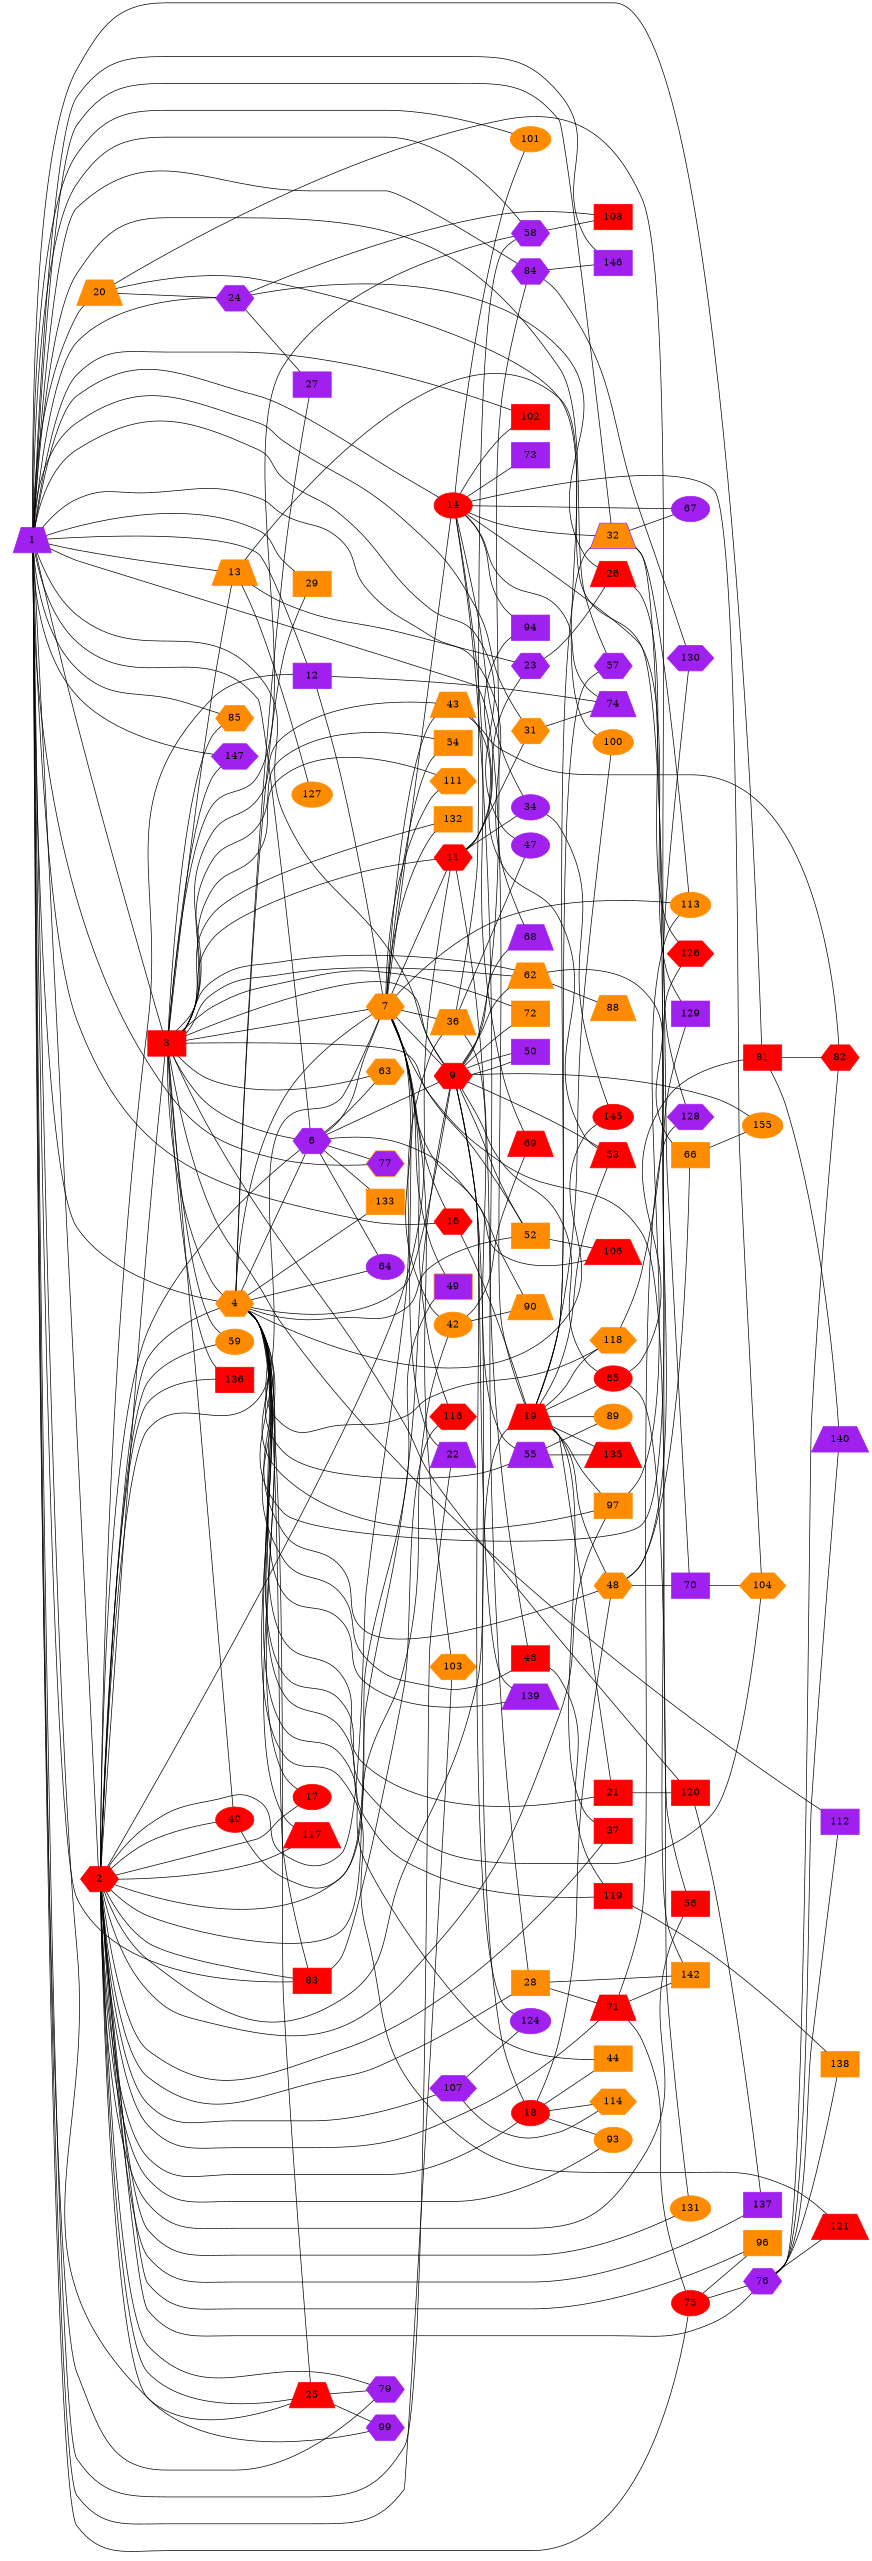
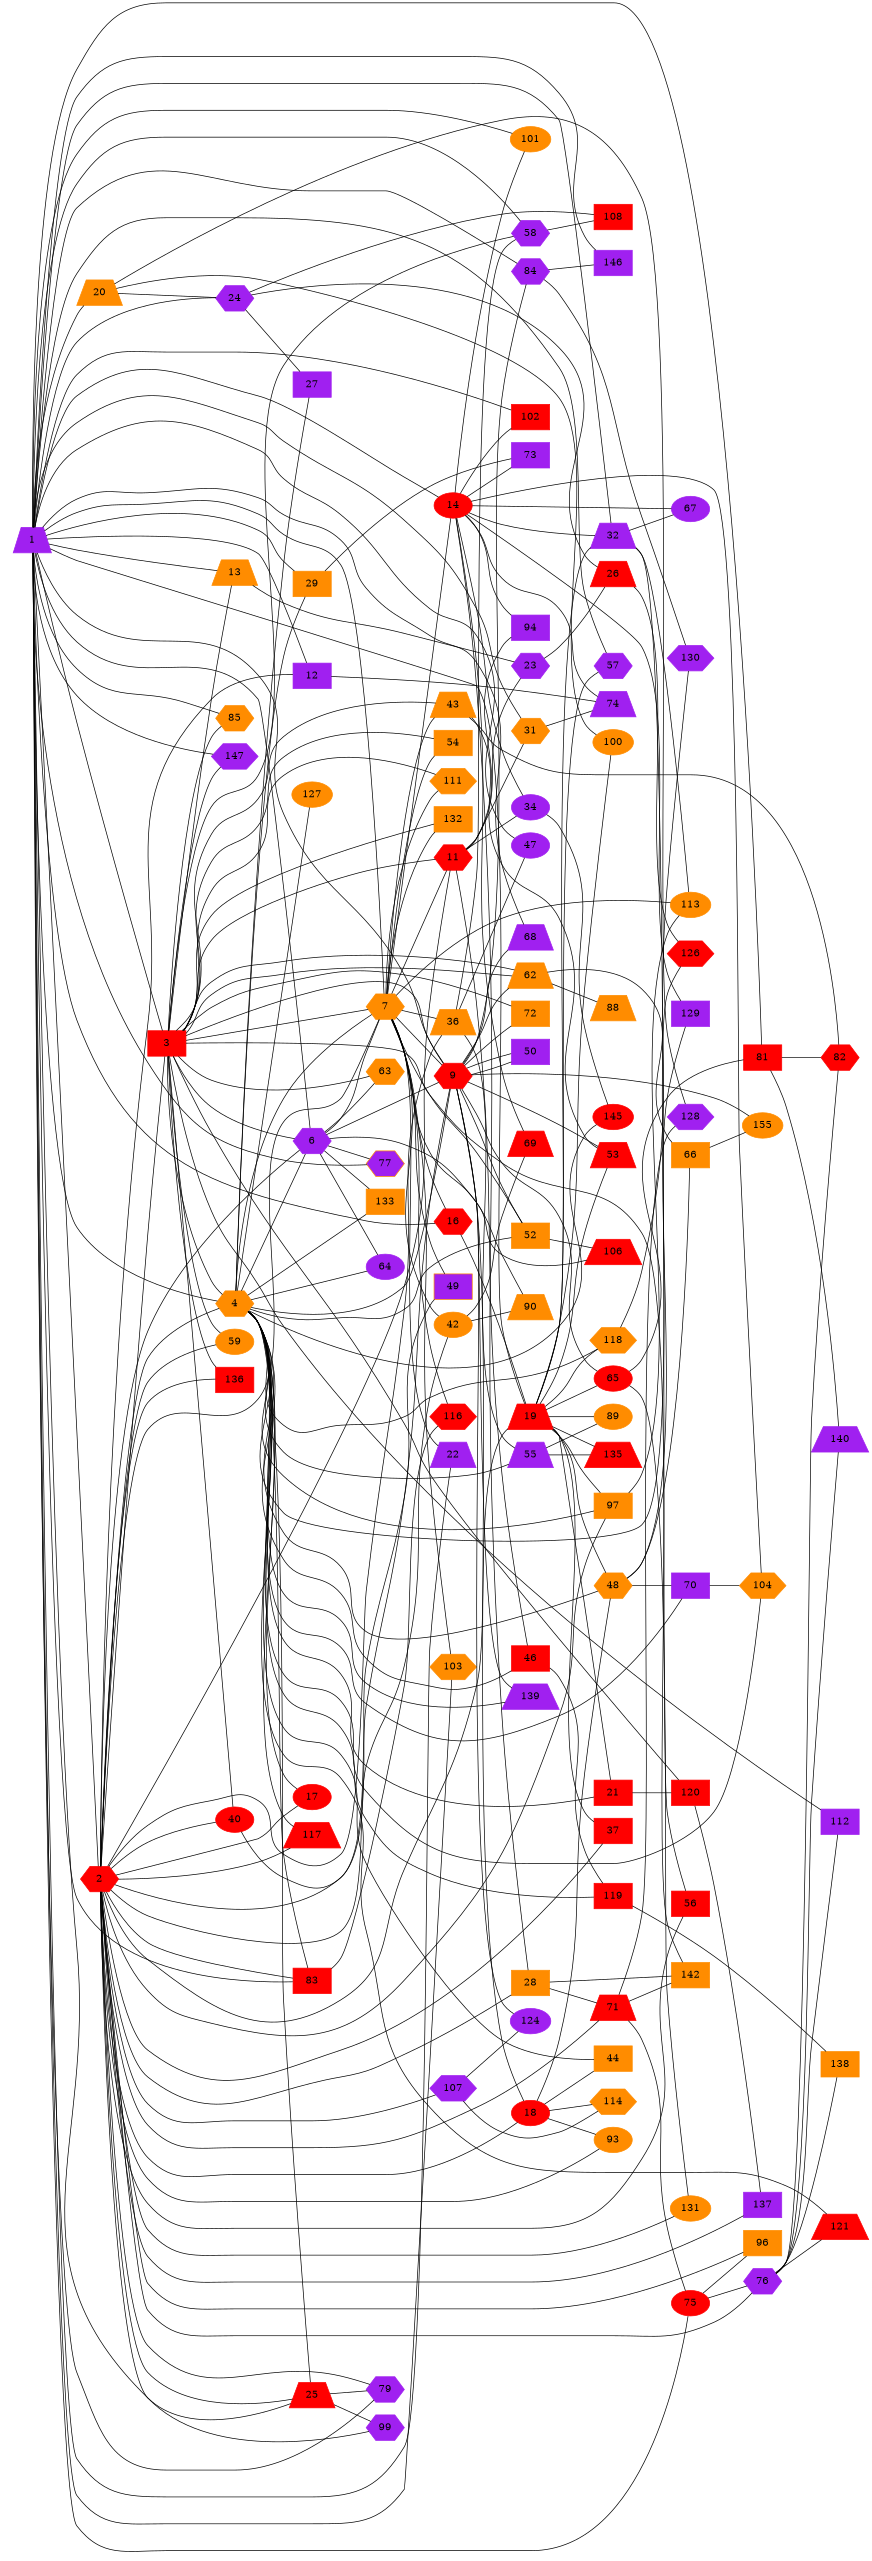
  graph {
    rankdir=LR
    node [color=darkorange shape=box style=filled]
    1 [color=purple shape=trapezium super="+15"]
    2 [color=red shape=hexagon super="+8"]
    3 [color=red super="+38"]
    4 [shape=hexagon super="+5"]
    6 [color=purple shape=hexagon super="+35"]
    7 [shape=hexagon super="+10"]
    9 [color=red shape=hexagon super="+30"]
    12 [color=purple]
    13 [shape=trapezium]
    14 [color=red shape=ellipse super="+144"]
    16 [color=red shape=hexagon super="+61"]
    19 [color=red shape=trapezium super="+41"]
    20 [shape=trapezium super="+33"]
    22 [color=purple shape=trapezium]
    24 [color=purple shape=hexagon]
    25 [color=red shape=trapezium super="+39"]
    29
    31 [shape=hexagon]
-   32 [color=purple shape=trapezium super="+51" fillcolor=darkorange]
+   32 [color=purple shape=trapezium super="+51"]
    47 [color=purple shape=ellipse]
    57 [color=purple shape=hexagon]
    58 [color=purple shape=hexagon super="+98"]
    68 [color=purple shape=trapezium]
    75 [color=red shape=ellipse]
    77 [fillcolor=purple shape=hexagon]
    79 [color=purple shape=hexagon super="+115"]
    81 [color=red]
    83 [color=red super="+123"]
    84 [color=purple shape=hexagon]
    85 [shape=hexagon]
    101 [shape=ellipse]
    102 [color=red]
    103 [shape=hexagon]
    146 [color=purple]
    147 [color=purple shape=hexagon]
    11 [color=red shape=hexagon super="+122"]
    17 [color=red shape=ellipse]
    18 [color=red shape=ellipse super="+92"]
    28
    36 [shape=trapezium super="+125"]
    37 [color=red super="+95"]
    40 [color=red shape=ellipse]
    42 [shape=ellipse super="+45"]
    56 [color=red]
    59 [shape=ellipse]
    71 [color=red shape=trapezium super="+143"]
    76 [color=purple shape=hexagon]
    93 [shape=ellipse]
    96
    97 [super="+141"]
    99 [color=purple shape=hexagon]
    107 [color=purple shape=hexagon]
    117 [color=red shape=trapezium]
    131 [shape=ellipse]
    136 [color=red]
    137 [color=purple]
    43 [shape=trapezium]
    54
    62 [shape=trapezium super="+109"]
    63 [shape=hexagon]
    72
    111 [shape=hexagon]
    112 [color=purple]
    120 [color=red]
    132
    142
    21 [color=red super="+91"]
    27 [color=purple]
    44
    46 [color=red]
    48 [shape=hexagon super="+110"]
    52 [super="+86"]
    55 [color=purple shape=trapezium]
    64 [color=purple shape=ellipse]
    70 [color=purple super="+80"]
    104 [shape=hexagon]
    118 [shape=hexagon]
    119 [color=red]
    121 [color=red shape=trapezium]
    126 [color=red shape=hexagon]
    127 [shape=ellipse]
    133
    139 [color=purple shape=trapezium]
    145 [color=red shape=ellipse]
    106 [color=red shape=trapezium]
    49 [fillcolor=purple]
    90 [shape=trapezium]
    113 [shape=ellipse]
    116 [color=red shape=hexagon]
    50 [color=purple]
    53 [color=red shape=trapezium super="+78"]
    65 [color=red shape=ellipse]
    n93 [label=155 shape=ellipse]
    124 [color=purple shape=ellipse]
    74 [color=purple shape=trapezium super="+134"]
    23 [color=purple shape=hexagon]
    34 [color=purple shape=ellipse super="+60"]
    94 [color=purple]
    67 [color=purple shape=ellipse]
    69 [color=red shape=trapezium]
    73 [color=purple]
    129 [color=purple]
    89 [shape=ellipse]
    100 [shape=ellipse]
    135 [color=red shape=trapezium]
    128 [color=purple shape=hexagon]
    26 [color=red shape=trapezium]
    108 [color=red]
    82 [color=red shape=hexagon super="+87"]
    140 [color=purple shape=trapezium]
    130 [color=purple shape=hexagon]
    88 [shape=trapezium]
    114 [shape=hexagon]
    138
    66
    1 -- 2 [weight=2]
    1 -- 3
    1 -- 4 [weight=2]
    1 -- 6 [weight=2]
-   12 -- 7 [weight=2]
+   1 -- 7 [weight=2]
    1 -- 9
    1 -- 12
    1 -- 13
    1 -- 14
    1 -- 16
    1 -- 19
    1 -- 20 [weight=3]
    1 -- 22
    1 -- 24
    1 -- 25
    1 -- 29
    1 -- 31
    1 -- 32 [weight=2]
    1 -- 47
    1 -- 57
    1 -- 58
    1 -- 68
    1 -- 75
    1 -- 77
    1 -- 79
    1 -- 81
    1 -- 83
    1 -- 84
    1 -- 85
    1 -- 101
    1 -- 102
    1 -- 103
    1 -- 146
    1 -- 147
    2 -- 3 [weight=2]
    2 -- 4 [weight=4]
    2 -- 6 [weight=2]
    2 -- 7 [weight=4]
    2 -- 9 [weight=2]
    2 -- 12
    2 -- 19
    2 -- 25
    2 -- 79
    2 -- 83
    2 -- 11
    2 -- 17
    2 -- 18
    2 -- 28
    2 -- 36 [weight=2]
    2 -- 37 [weight=2]
    2 -- 40
    2 -- 42 [weight=2]
    2 -- 56
    2 -- 59
    2 -- 71
    2 -- 76
    2 -- 93
    2 -- 96
    2 -- 97
    2 -- 99
    2 -- 107
    2 -- 117
    2 -- 131
    2 -- 136
    2 -- 137
    3 -- 4 [weight=2]
    3 -- 6 [weight=2]
    3 -- 7 [weight=2]
    3 -- 9
    3 -- 13
    3 -- 58
    3 -- 85
    3 -- 147
    3 -- 11
    3 -- 40
    3 -- 59
    3 -- 136
    3 -- 43
    3 -- 54
    3 -- 62
    3 -- 62
    3 -- 63
    3 -- 72
    3 -- 111
    3 -- 112
    3 -- 120
    3 -- 132
    3 -- 142
    4 -- 6 [weight=2]
    4 -- 7 [weight=4]
    4 -- 9 [weight=2]
    4 -- 25
    4 -- 29
    4 -- 83
    4 -- 17
    4 -- 97
    4 -- 117
    4 -- 21
    4 -- 27
    4 -- 44
    4 -- 46
    4 -- 48 [weight=2]
    4 -- 52
    4 -- 55
    4 -- 64
-   13 -- 70 [weight=2]
+   4 -- 70 [weight=2]
    4 -- 104
    4 -- 118
    4 -- 119
    4 -- 121
    4 -- 126
-   13 -- 127 [weight=2]
+   4 -- 127 [weight=2]
    4 -- 133
    4 -- 139
    4 -- 145
    6 -- 7 [weight=2]
    6 -- 9
    6 -- 77
    6 -- 63
    6 -- 64
    6 -- 133
    6 -- 106
    7 -- 9 [weight=2]
    7 -- 14
    7 -- 16
    7 -- 22
    7 -- 103
    7 -- 11
    7 -- 36
    7 -- 42
    7 -- 43
    7 -- 54
    7 -- 111
    7 -- 132
    7 -- 52
    7 -- 49
    7 -- 90
    7 -- 113
    7 -- 116
    9 -- 68
    9 -- 84
    9 -- 18
    9 -- 62
    9 -- 72
    9 -- 52
    9 -- 139
    9 -- 50
    9 -- 50
    9 -- 53
    9 -- 65
    9 -- n93
    9 -- 124
    12 -- 74
    13 -- 23
    14 -- 32
    14 -- 101
    14 -- 102
    14 -- 28
    14 -- 104
    14 -- 74
    14 -- 34
    14 -- 94
    14 -- 67
    14 -- 69
    14 -- 73
    14 -- 129
    16 -- 19
    19 -- 32
    19 -- 57
    19 -- 37
    19 -- 97
    19 -- 21
    19 -- 48
    19 -- 118
    19 -- 53
    19 -- 65
    19 -- 89
    19 -- 100
    19 -- 135
    20 -- 24
    20 -- 100
    20 -- 128
    24 -- 27
    24 -- 26
    24 -- 108
    25 -- 79
    25 -- 99
+   29 -- 73
    31 -- 74
    32 -- 56
    32 -- 113
    32 -- 67
    58 -- 108
    75 -- 76
    75 -- 96
    81 -- 82
    81 -- 140
    83 -- 116
    84 -- 146
    84 -- 130
    11 -- 31
    11 -- 46
    11 -- 23
    11 -- 34
    11 -- 94
    18 -- 93
    18 -- 44
    18 -- 48
    18 -- 114
    28 -- 71
    28 -- 142
    36 -- 47
    36 -- 58
    36 -- 55
    40 -- 49
    42 -- 90
    42 -- 69
    71 -- 75
    71 -- 142
    71 -- 128
    76 -- 112
    76 -- 121
    76 -- 82
    76 -- 140
    76 -- 138
    97 -- 113
    107 -- 124
    107 -- 114
    43 -- 53
    43 -- 82
    62 -- 88
    62 -- 66
    120 -- 137
    21 -- 120
    46 -- 119
    48 -- 70
    48 -- 129
    48 -- 66
    52 -- 106
    55 -- 89
    55 -- 135
    70 -- 104
    118 -- 130
    119 -- 138
    65 -- 81
    65 -- 131
    23 -- 26
    34 -- 145
    26 -- 126
    66 -- n93
  }
